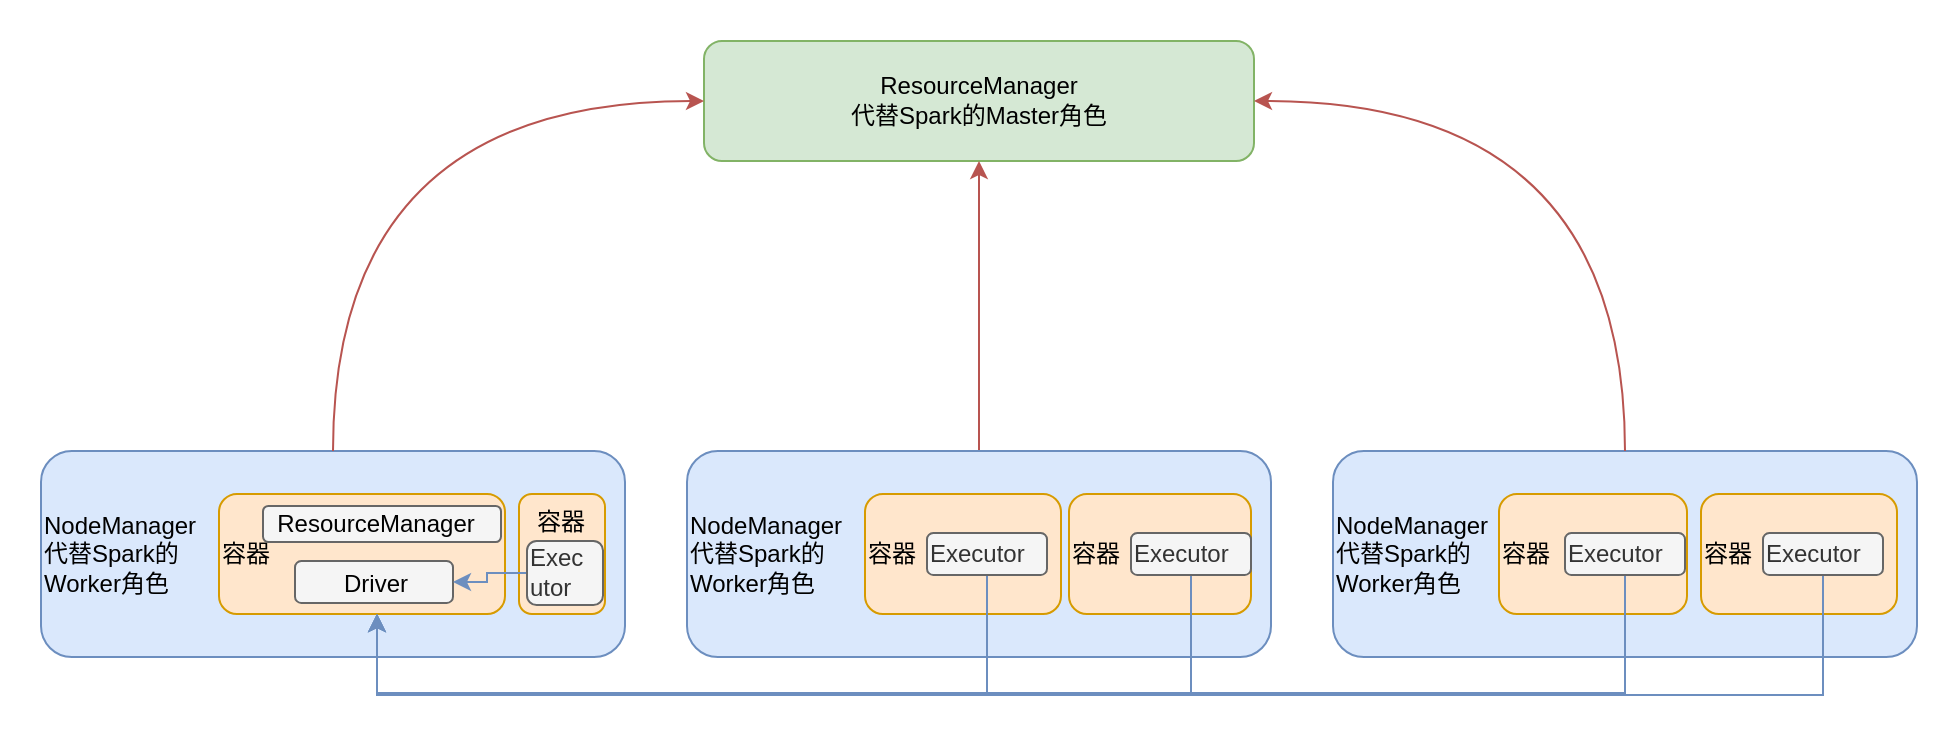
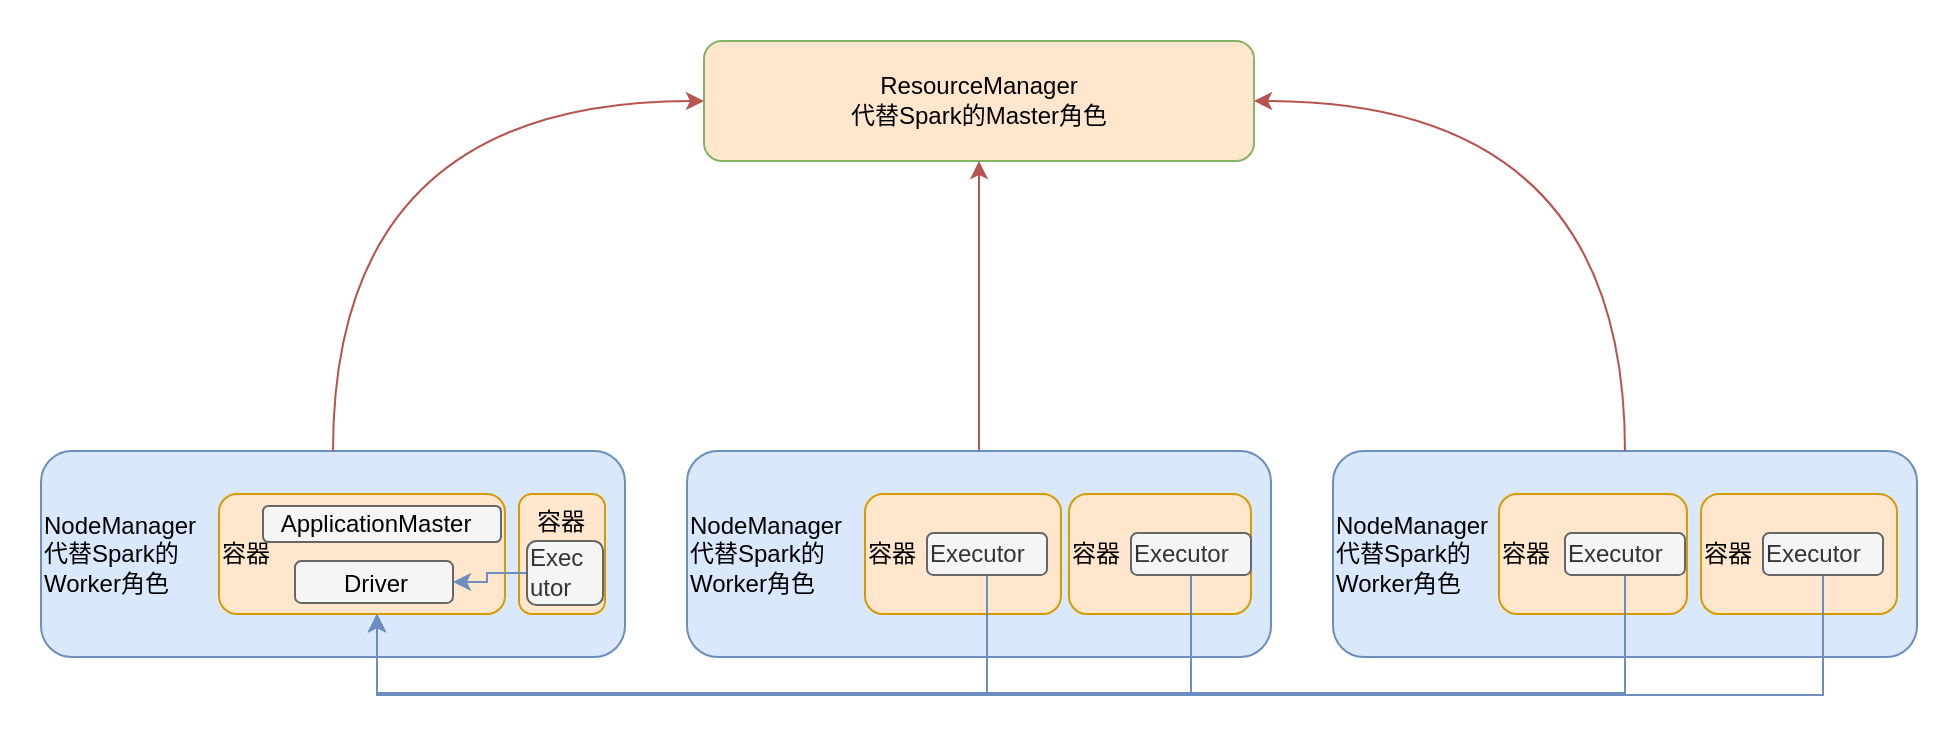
  <mxCell id="0" />
  <mxCell id="1" parent="0" />
  <mxCell id="2" value="NodeManager&lt;br&gt;代替Spark的&lt;br&gt;Worker角色" style="rounded=1;whiteSpace=wrap;html=1;align=left;fillColor=#dae8fc;strokeColor=#6c8ebf;" vertex="1" parent="1"><mxGeometry x="20" y="225" width="292" height="103" as="geometry" /></mxCell>
  <mxCell id="3" value="容器" style="rounded=1;whiteSpace=wrap;html=1;align=left;fillColor=#ffe6cc;strokeColor=#d79b00;" vertex="1" parent="1"><mxGeometry x="109" y="246.5" width="143" height="60" as="geometry" /></mxCell>
  <mxCell id="4" value="" style="rounded=1;whiteSpace=wrap;html=1;align=left;fillColor=#f5f5f5;strokeColor=#666666;fontColor=#333333;" vertex="1" parent="1"><mxGeometry x="147" y="280" width="79" height="21" as="geometry" /></mxCell>
  <mxCell id="5" value="" style="rounded=1;whiteSpace=wrap;html=1;align=left;fillColor=#f5f5f5;strokeColor=#666666;fontColor=#333333;" vertex="1" parent="1"><mxGeometry x="131" y="252.5" width="119" height="18" as="geometry" /></mxCell>
- <mxCell id="6" value="ResourceManager&lt;br&gt;代替Spark的Master角色" style="rounded=1;whiteSpace=wrap;html=1;fillColor=#d5e8d4;strokeColor=#82b366;" vertex="1" parent="1"><mxGeometry x="351.5" y="20" width="275" height="60" as="geometry" /></mxCell>
+ <mxCell id="6" value="ResourceManager&lt;br&gt;代替Spark的Master角色" style="rounded=1;whiteSpace=wrap;html=1;fillColor=#ffe6cc;strokeColor=#82b366;" vertex="1" parent="1"><mxGeometry x="351.5" y="20" width="275" height="60" as="geometry" /></mxCell>
  <mxCell id="7" value="容器" style="rounded=1;whiteSpace=wrap;html=1;align=center;fillColor=#ffe6cc;strokeColor=#d79b00;verticalAlign=top;" vertex="1" parent="1"><mxGeometry x="259" y="246.5" width="43" height="60" as="geometry" /></mxCell>
  <mxCell id="8" style="edgeStyle=orthogonalEdgeStyle;rounded=0;orthogonalLoop=1;jettySize=auto;html=1;entryX=0.5;entryY=1;entryDx=0;entryDy=0;fillColor=#f8cecc;strokeColor=#b85450;" edge="1" parent="1" source="9" target="6"><mxGeometry relative="1" as="geometry" /></mxCell>
  <mxCell id="9" value="NodeManager&lt;br&gt;代替Spark的&lt;br&gt;Worker角色" style="rounded=1;whiteSpace=wrap;html=1;align=left;fillColor=#dae8fc;strokeColor=#6c8ebf;" vertex="1" parent="1"><mxGeometry x="343" y="225" width="292" height="103" as="geometry" /></mxCell>
  <mxCell id="10" value="容器" style="rounded=1;whiteSpace=wrap;html=1;align=left;fillColor=#ffe6cc;strokeColor=#d79b00;" vertex="1" parent="1"><mxGeometry x="432" y="246.5" width="98" height="60" as="geometry" /></mxCell>
  <mxCell id="11" value="容器" style="rounded=1;whiteSpace=wrap;html=1;align=left;fillColor=#ffe6cc;strokeColor=#d79b00;" vertex="1" parent="1"><mxGeometry x="534" y="246.5" width="91" height="60" as="geometry" /></mxCell>
  <mxCell id="12" value="NodeManager&lt;br&gt;代替Spark的&lt;br&gt;Worker角色" style="rounded=1;whiteSpace=wrap;html=1;align=left;fillColor=#dae8fc;strokeColor=#6c8ebf;" vertex="1" parent="1"><mxGeometry x="666" y="225" width="292" height="103" as="geometry" /></mxCell>
  <mxCell id="13" value="容器" style="rounded=1;whiteSpace=wrap;html=1;align=left;fillColor=#ffe6cc;strokeColor=#d79b00;" vertex="1" parent="1"><mxGeometry x="749" y="246.5" width="94" height="60" as="geometry" /></mxCell>
  <mxCell id="14" value="容器" style="rounded=1;whiteSpace=wrap;html=1;align=left;fillColor=#ffe6cc;strokeColor=#d79b00;" vertex="1" parent="1"><mxGeometry x="850" y="246.5" width="98" height="60" as="geometry" /></mxCell>
- <mxCell id="15" value="ResourceManager" style="text;html=1;strokeColor=none;fillColor=none;align=center;verticalAlign=middle;whiteSpace=wrap;rounded=0;" vertex="1" parent="1"><mxGeometry x="158" y="246.5" width="60" height="30" as="geometry" /></mxCell>
+ <mxCell id="15" value="ApplicationMaster" style="text;html=1;strokeColor=none;fillColor=none;align=center;verticalAlign=middle;whiteSpace=wrap;rounded=0;" vertex="1" parent="1"><mxGeometry x="158" y="246.5" width="60" height="30" as="geometry" /></mxCell>
  <mxCell id="16" value="Driver" style="text;html=1;strokeColor=none;fillColor=none;align=center;verticalAlign=middle;whiteSpace=wrap;rounded=0;" vertex="1" parent="1"><mxGeometry x="158" y="276.5" width="60" height="30" as="geometry" /></mxCell>
  <mxCell id="17" style="edgeStyle=orthogonalEdgeStyle;rounded=0;orthogonalLoop=1;jettySize=auto;html=1;entryX=0.5;entryY=1;entryDx=0;entryDy=0;fillColor=#dae8fc;strokeColor=#6c8ebf;" edge="1" parent="1" source="18" target="16"><mxGeometry relative="1" as="geometry"><Array as="points"><mxPoint x="493" y="347" /><mxPoint x="188" y="347" /></Array></mxGeometry></mxCell>
  <mxCell id="18" value="Executor" style="rounded=1;whiteSpace=wrap;html=1;align=left;fillColor=#f5f5f5;strokeColor=#666666;fontColor=#333333;" vertex="1" parent="1"><mxGeometry x="463" y="266" width="60" height="21" as="geometry" /></mxCell>
  <mxCell id="19" style="edgeStyle=orthogonalEdgeStyle;rounded=0;orthogonalLoop=1;jettySize=auto;html=1;entryX=0.5;entryY=1;entryDx=0;entryDy=0;fillColor=#dae8fc;strokeColor=#6c8ebf;" edge="1" parent="1" source="20" target="16"><mxGeometry relative="1" as="geometry"><Array as="points"><mxPoint x="595" y="347" /><mxPoint x="188" y="347" /></Array></mxGeometry></mxCell>
  <mxCell id="20" value="Executor" style="rounded=1;whiteSpace=wrap;html=1;align=left;fillColor=#f5f5f5;strokeColor=#666666;fontColor=#333333;" vertex="1" parent="1"><mxGeometry x="565" y="266" width="60" height="21" as="geometry" /></mxCell>
  <mxCell id="21" style="edgeStyle=orthogonalEdgeStyle;rounded=0;orthogonalLoop=1;jettySize=auto;html=1;entryX=0.5;entryY=1;entryDx=0;entryDy=0;fillColor=#dae8fc;strokeColor=#6c8ebf;" edge="1" parent="1" source="22" target="16"><mxGeometry relative="1" as="geometry"><Array as="points"><mxPoint x="812" y="346" /><mxPoint x="188" y="346" /></Array></mxGeometry></mxCell>
  <mxCell id="22" value="Executor" style="rounded=1;whiteSpace=wrap;html=1;align=left;fillColor=#f5f5f5;strokeColor=#666666;fontColor=#333333;" vertex="1" parent="1"><mxGeometry x="782" y="266" width="60" height="21" as="geometry" /></mxCell>
  <mxCell id="23" style="edgeStyle=orthogonalEdgeStyle;rounded=0;orthogonalLoop=1;jettySize=auto;html=1;entryX=0.5;entryY=1;entryDx=0;entryDy=0;fillColor=#dae8fc;strokeColor=#6c8ebf;" edge="1" parent="1" source="24" target="16"><mxGeometry relative="1" as="geometry"><Array as="points"><mxPoint x="911" y="347" /><mxPoint x="188" y="347" /></Array></mxGeometry></mxCell>
  <mxCell id="24" value="Executor" style="rounded=1;whiteSpace=wrap;html=1;align=left;fillColor=#f5f5f5;strokeColor=#666666;fontColor=#333333;" vertex="1" parent="1"><mxGeometry x="881" y="266" width="60" height="21" as="geometry" /></mxCell>
  <mxCell id="25" style="edgeStyle=orthogonalEdgeStyle;rounded=0;orthogonalLoop=1;jettySize=auto;html=1;entryX=1;entryY=0.5;entryDx=0;entryDy=0;fillColor=#dae8fc;strokeColor=#6c8ebf;" edge="1" parent="1" source="26" target="4"><mxGeometry relative="1" as="geometry" /></mxCell>
  <mxCell id="26" value="Exec&lt;br&gt;utor" style="rounded=1;whiteSpace=wrap;html=1;align=left;fillColor=#f5f5f5;strokeColor=#666666;fontColor=#333333;" vertex="1" parent="1"><mxGeometry x="263" y="270" width="38" height="32" as="geometry" /></mxCell>
  <mxCell id="27" value="" style="curved=1;endArrow=classic;html=1;rounded=0;edgeStyle=orthogonalEdgeStyle;exitX=0.5;exitY=0;exitDx=0;exitDy=0;entryX=0;entryY=0.5;entryDx=0;entryDy=0;fillColor=#f8cecc;strokeColor=#b85450;" edge="1" parent="1" source="2" target="6"><mxGeometry width="50" height="50" relative="1" as="geometry"><mxPoint x="173" y="202" as="sourcePoint" /><mxPoint x="223" y="152" as="targetPoint" /><Array as="points"><mxPoint x="166" y="50" /></Array></mxGeometry></mxCell>
  <mxCell id="28" value="" style="curved=1;endArrow=classic;html=1;rounded=0;edgeStyle=orthogonalEdgeStyle;exitX=0.5;exitY=0;exitDx=0;exitDy=0;entryX=1;entryY=0.5;entryDx=0;entryDy=0;fillColor=#f8cecc;strokeColor=#b85450;" edge="1" parent="1" source="12" target="6"><mxGeometry width="50" height="50" relative="1" as="geometry"><mxPoint x="728" y="192" as="sourcePoint" /><mxPoint x="778" y="142" as="targetPoint" /><Array as="points"><mxPoint x="812" y="50" /></Array></mxGeometry></mxCell>
